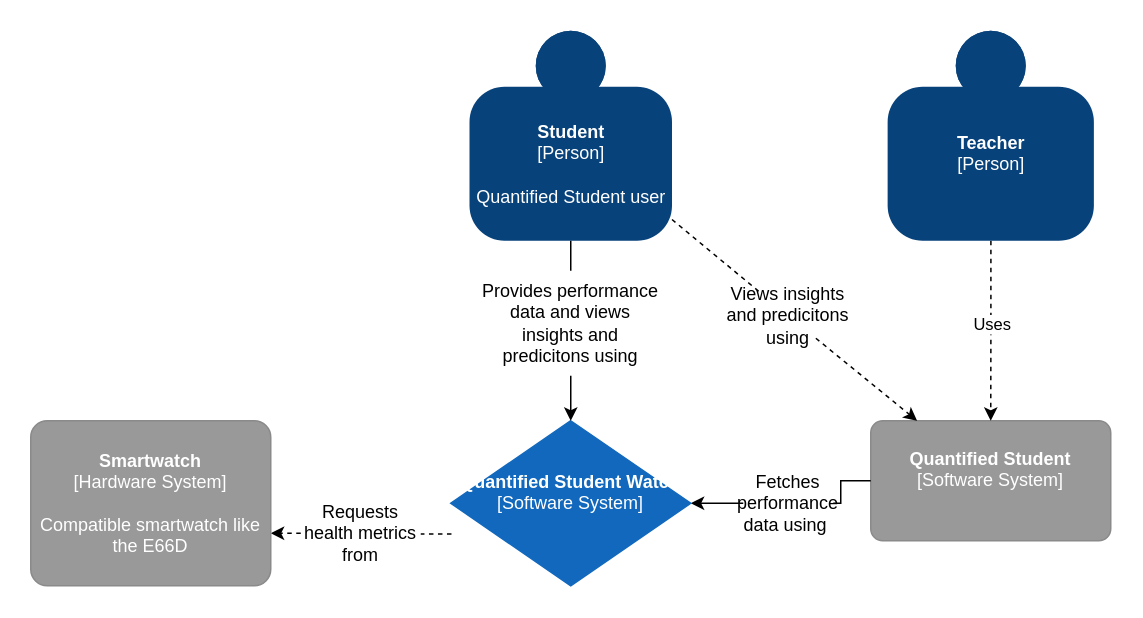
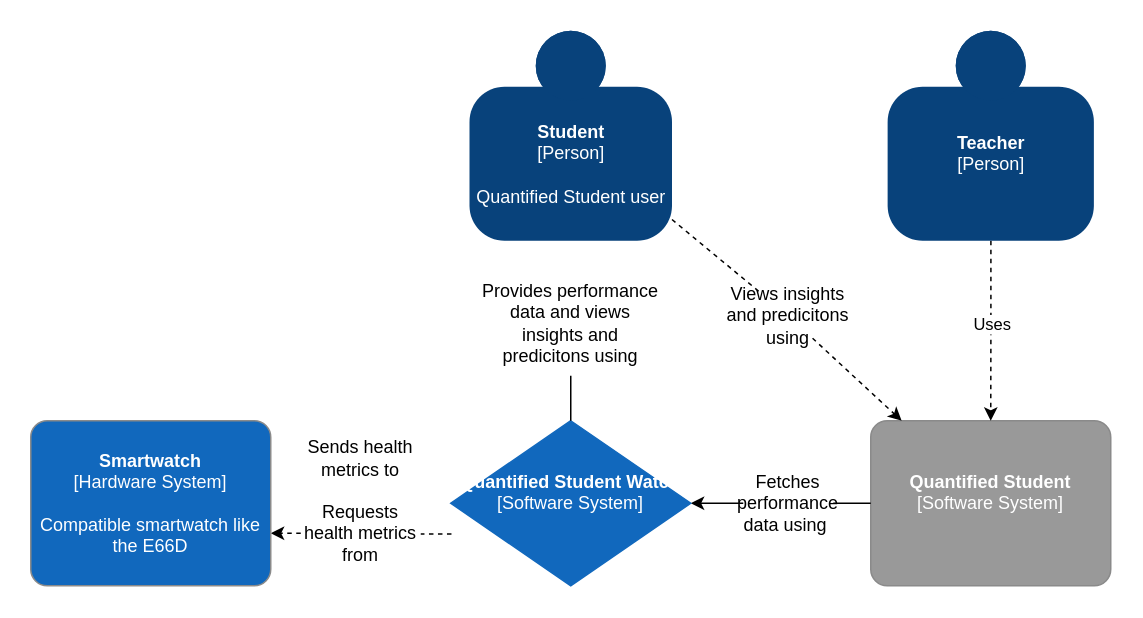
  <mxCell id="0" />
  <mxCell id="1" parent="0" />
  <mxCell id="2" style="edgeStyle=orthogonalEdgeStyle;rounded=0;orthogonalLoop=1;jettySize=auto;html=1;exitX=0;exitY=0.5;exitDx=0;exitDy=0;exitPerimeter=0;startArrow=none;" parent="1" source="14" target="4" edge="1"><mxGeometry relative="1" as="geometry" /></mxCell>
  <mxCell id="3" style="edgeStyle=orthogonalEdgeStyle;rounded=0;orthogonalLoop=1;jettySize=auto;html=1;startArrow=none;entryX=1;entryY=0.682;entryDx=0;entryDy=0;entryPerimeter=0;dashed=1;" parent="1" source="20" target="18" edge="1"><mxGeometry relative="1" as="geometry"><Array as="points"><mxPoint x="180" y="355" /></Array></mxGeometry></mxCell>
  <mxCell id="4" value="&lt;b&gt;Quantified Student Watch&lt;/b&gt;&lt;div&gt;[Software System]&lt;/div&gt;&lt;br&gt;&lt;div&gt;&lt;/div&gt;" style="rhombus;whiteSpace=wrap;html=1;labelBackgroundColor=none;fillColor=#1168BD;fontColor=#ffffff;align=center;arcSize=10;strokeColor=#1168BD;metaEdit=1;metaData={&quot;c4Type&quot;:{&quot;editable&quot;:false}};points=[[0.25,0,0],[0.5,0,0],[0.75,0,0],[1,0.25,0],[1,0.5,0],[1,0.75,0],[0.75,1,0],[0.5,1,0],[0.25,1,0],[0,0.75,0],[0,0.5,0],[0,0.25,0]];" parent="1" vertex="1"><mxGeometry x="300" y="280" width="160" height="110.0" as="geometry" /></mxCell>
- <mxCell id="5" value="&lt;b&gt;Quantified Student&lt;/b&gt;&lt;div&gt;[Software System]&lt;/div&gt;&lt;br&gt;&lt;div&gt;&lt;/div&gt;" style="rounded=1;whiteSpace=wrap;html=1;labelBackgroundColor=none;fillColor=#999999;fontColor=#ffffff;align=center;arcSize=10;strokeColor=#8A8A8A;metaEdit=1;metaData={&quot;c4Type&quot;:{&quot;editable&quot;:false}};points=[[0.25,0,0],[0.5,0,0],[0.75,0,0],[1,0.25,0],[1,0.5,0],[1,0.75,0],[0.75,1,0],[0.5,1,0],[0.25,1,0],[0,0.75,0],[0,0.5,0],[0,0.25,0]];" parent="1" vertex="1"><mxGeometry x="580" y="280" width="160" height="80" as="geometry" /></mxCell>
- <mxCell id="6" style="edgeStyle=orthogonalEdgeStyle;rounded=0;orthogonalLoop=1;jettySize=auto;html=1;startArrow=none;" parent="1" source="12" target="4" edge="1"><mxGeometry relative="1" as="geometry" /></mxCell>
+ <mxCell id="5" value="&lt;b&gt;Quantified Student&lt;/b&gt;&lt;div&gt;[Software System]&lt;/div&gt;&lt;br&gt;&lt;div&gt;&lt;/div&gt;" style="rounded=1;whiteSpace=wrap;html=1;labelBackgroundColor=none;fillColor=#999999;fontColor=#ffffff;align=center;arcSize=10;strokeColor=#8A8A8A;metaEdit=1;metaData={&quot;c4Type&quot;:{&quot;editable&quot;:false}};points=[[0.25,0,0],[0.5,0,0],[0.75,0,0],[1,0.25,0],[1,0.5,0],[1,0.75,0],[0.75,1,0],[0.5,1,0],[0.25,1,0],[0,0.75,0],[0,0.5,0],[0,0.25,0]];" parent="1" vertex="1"><mxGeometry x="580" y="280" width="160" height="110.0" as="geometry" /></mxCell>
+ <mxCell id="6" style="edgeStyle=orthogonalEdgeStyle;rounded=0;orthogonalLoop=1;jettySize=auto;html=1;startArrow=none;endArrow=none;" parent="1" source="12" target="4" edge="1"><mxGeometry relative="1" as="geometry" /></mxCell>
  <mxCell id="7" value="&lt;b&gt;Student&lt;/b&gt;&lt;div&gt;[Person]&lt;/div&gt;&lt;br&gt;&lt;div&gt;Quantified Student user&lt;/div&gt;" style="html=1;dashed=0;whitespace=wrap;fillColor=#08427b;strokeColor=none;fontColor=#ffffff;shape=mxgraph.c4.person;align=center;metaEdit=1;points=[[0.5,0,0],[1,0.5,0],[1,0.75,0],[0.75,1,0],[0.5,1,0],[0.25,1,0],[0,0.75,0],[0,0.5,0]];metaData={&quot;c4Type&quot;:{&quot;editable&quot;:false}};" parent="1" vertex="1"><mxGeometry x="312.5" width="135" height="140" as="geometry" y="20" /></mxCell>
  <mxCell id="8" style="rounded=0;orthogonalLoop=1;jettySize=auto;html=1;edgeStyle=orthogonalEdgeStyle;dashed=1;" parent="1" source="10" target="5" edge="1"><mxGeometry relative="1" as="geometry" /></mxCell>
  <mxCell id="9" value="Uses" style="edgeLabel;html=1;align=center;verticalAlign=middle;resizable=0;points=[];" parent="8" vertex="1" connectable="0"><mxGeometry x="-0.284" y="-1" relative="1" as="geometry"><mxPoint x="1" y="12" as="offset" /></mxGeometry></mxCell>
  <mxCell id="10" value="&lt;b&gt;Teacher&lt;/b&gt;&lt;div&gt;[Person]&lt;/div&gt;&lt;br&gt;&lt;div&gt;&lt;/div&gt;" style="html=1;dashed=0;whitespace=wrap;fillColor=#08427b;strokeColor=none;fontColor=#ffffff;shape=mxgraph.c4.person;align=center;metaEdit=1;points=[[0.5,0,0],[1,0.5,0],[1,0.75,0],[0.75,1,0],[0.5,1,0],[0.25,1,0],[0,0.75,0],[0,0.5,0]];metaData={&quot;c4Type&quot;:{&quot;editable&quot;:false}};" parent="1" vertex="1"><mxGeometry x="591.25" width="137.5" height="140" as="geometry" y="20" /></mxCell>
  <mxCell id="11" style="rounded=0;orthogonalLoop=1;jettySize=auto;html=1;dashed=1;startArrow=none;" parent="1" source="16" target="5" edge="1"><mxGeometry relative="1" as="geometry" /></mxCell>
  <mxCell id="12" value="Provides performance data and views insights and predicitons using" style="text;html=1;strokeColor=none;fillColor=none;align=center;verticalAlign=middle;whiteSpace=wrap;rounded=0;" parent="1" vertex="1"><mxGeometry x="320" y="180" width="120" height="70" as="geometry" /></mxCell>
- <mxCell id="13" value="" style="edgeStyle=orthogonalEdgeStyle;rounded=0;orthogonalLoop=1;jettySize=auto;html=1;endArrow=none;" parent="1" source="7" target="12" edge="1"><mxGeometry relative="1" as="geometry"><mxPoint x="400" y="210" as="sourcePoint" /><mxPoint x="400" y="280" as="targetPoint" /></mxGeometry></mxCell>
  <mxCell id="14" value="Fetches performance data using&amp;nbsp;" style="text;html=1;strokeColor=none;fillColor=none;align=center;verticalAlign=middle;whiteSpace=wrap;rounded=0;" parent="1" vertex="1"><mxGeometry x="495" y="320" width="60" height="30" as="geometry" /></mxCell>
  <mxCell id="15" value="" style="edgeStyle=orthogonalEdgeStyle;rounded=0;orthogonalLoop=1;jettySize=auto;html=1;exitX=0;exitY=0.5;exitDx=0;exitDy=0;exitPerimeter=0;endArrow=none;" parent="1" source="5" target="14" edge="1"><mxGeometry relative="1" as="geometry"><mxPoint x="575" y="335" as="sourcePoint" /><mxPoint x="480" y="335" as="targetPoint" /></mxGeometry></mxCell>
  <mxCell id="16" value="Views insights and predicitons using" style="text;html=1;strokeColor=none;fillColor=none;align=center;verticalAlign=middle;whiteSpace=wrap;rounded=0;" parent="1" vertex="1"><mxGeometry x="480" y="195" width="90" height="30" as="geometry" /></mxCell>
  <mxCell id="17" value="" style="rounded=0;orthogonalLoop=1;jettySize=auto;html=1;dashed=1;endArrow=none;" parent="1" source="7" target="16" edge="1"><mxGeometry relative="1" as="geometry"><mxPoint x="445" y="139.907" as="sourcePoint" /><mxPoint x="599.388" y="280" as="targetPoint" /></mxGeometry></mxCell>
- <mxCell id="18" value="&lt;b&gt;Smartwatch&lt;/b&gt;&lt;div&gt;[Hardware System]&lt;/div&gt;&lt;br&gt;&lt;div&gt;Compatible smartwatch like the E66D&lt;/div&gt;" style="rounded=1;whiteSpace=wrap;html=1;labelBackgroundColor=none;fillColor=#999999;fontColor=#ffffff;align=center;arcSize=10;strokeColor=#8A8A8A;metaEdit=1;metaData={&quot;c4Type&quot;:{&quot;editable&quot;:true}};points=[[0.25,0,0],[0.5,0,0],[0.75,0,0],[1,0.25,0],[1,0.5,0],[1,0.75,0],[0.75,1,0],[0.5,1,0],[0.25,1,0],[0,0.75,0],[0,0.5,0],[0,0.25,0]];" parent="1" vertex="1"><mxGeometry y="280" width="160" height="110.0" as="geometry" x="20" /></mxCell>
+ <mxCell id="18" value="&lt;b&gt;Smartwatch&lt;/b&gt;&lt;div&gt;[Hardware System]&lt;/div&gt;&lt;br&gt;&lt;div&gt;Compatible smartwatch like the E66D&lt;/div&gt;" style="rounded=1;whiteSpace=wrap;html=1;labelBackgroundColor=none;fillColor=#1168bd;fontColor=#ffffff;align=center;arcSize=10;strokeColor=#8A8A8A;metaEdit=1;metaData={&quot;c4Type&quot;:{&quot;editable&quot;:true}};points=[[0.25,0,0],[0.5,0,0],[0.75,0,0],[1,0.25,0],[1,0.5,0],[1,0.75,0],[0.75,1,0],[0.5,1,0],[0.25,1,0],[0,0.75,0],[0,0.5,0],[0,0.25,0]];" parent="1" vertex="1"><mxGeometry y="280" width="160" height="110.0" as="geometry" x="20" /></mxCell>
+ <mxCell id="19" value="Sends health metrics to" style="text;html=1;strokeColor=none;fillColor=none;align=center;verticalAlign=middle;whiteSpace=wrap;rounded=0;" parent="1" vertex="1"><mxGeometry x="200" y="290" width="80" height="30" as="geometry" /></mxCell>
  <mxCell id="20" value="Requests health metrics from" style="text;html=1;strokeColor=none;fillColor=none;align=center;verticalAlign=middle;whiteSpace=wrap;rounded=0;" parent="1" vertex="1"><mxGeometry x="200" y="340" width="80" height="30" as="geometry" /></mxCell>
  <mxCell id="21" value="" style="edgeStyle=orthogonalEdgeStyle;rounded=0;orthogonalLoop=1;jettySize=auto;html=1;endArrow=none;dashed=1;exitX=0.003;exitY=0.686;exitDx=0;exitDy=0;entryX=1;entryY=0.5;entryDx=0;entryDy=0;exitPerimeter=0;" parent="1" source="4" target="20" edge="1"><mxGeometry relative="1" as="geometry"><mxPoint x="300" y="355" as="sourcePoint" /><mxPoint x="280" y="400" as="targetPoint" /></mxGeometry></mxCell>
